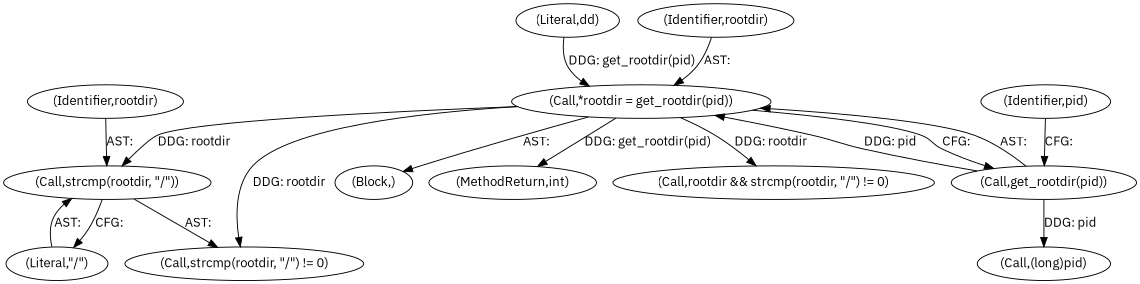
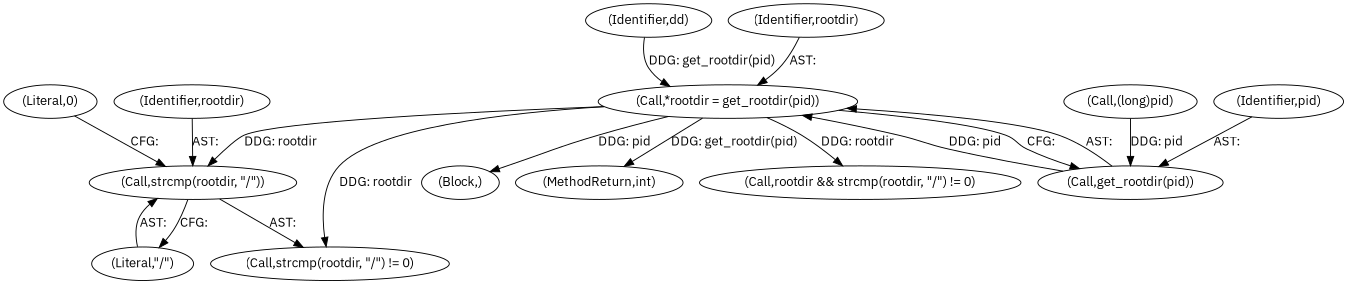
  digraph {
    fontname="IBM Plex Sans"
    node [fontname="IBM Plex Sans"]
    edge [fontname="IBM Plex Sans"]
    n1 [label="(Call,strcmp(rootdir, \"/\"))"]
    n2 [label="(Literal,\"/\")"]
    n3 [label="(Call,strcmp(rootdir, \"/\") != 0)"]
    n4 [label="(Call,*rootdir = get_rootdir(pid))"]
    n5 [label="(Call,get_rootdir(pid))"]
    n6 [label="(Block,)"]
    n7 [label="(MethodReturn,int)"]
    n8 [label="(Call,rootdir && strcmp(rootdir, \"/\") != 0)"]
    n9 [label="(Call,(long)pid)"]
    n10 [label="(Identifier,pid)"]
-   n11 [label="(Literal,dd)"]
+   n11 [label="(Identifier,dd)"]
+   n12 [label="(Literal,0)"]
    n13 [label="(Identifier,rootdir)"]
    n14 [label="(Identifier,rootdir)"]
    n1 -> n2 [label="CFG: "]
    n1 -> n3 [label="AST: "]
    n2 -> n1 [label="AST: "]
    n4 -> n1 [label="DDG: rootdir"]
    n4 -> n3 [label="DDG: rootdir"]
    n4 -> n5 [label="CFG: "]
-   n4 -> n6 [label="AST: "]
+   n4 -> n6 [label="DDG: pid"]
    n4 -> n7 [label="DDG: get_rootdir(pid)"]
    n4 -> n8 [label="DDG: rootdir"]
    n5 -> n4 [label="AST: "]
    n5 -> n4 [label="DDG: pid"]
-   n5 -> n9 [label="DDG: pid"]
-   n10 -> n5 [label="CFG: "]
+   n9 -> n5 [label="DDG: pid"]
+   n10 -> n5 [label="AST: "]
    n11 -> n4 [label="DDG: get_rootdir(pid)"]
+   n12 -> n1 [label="CFG: "]
    n13 -> n1 [label="AST: "]
    n14 -> n4 [label="AST: "]
  }
